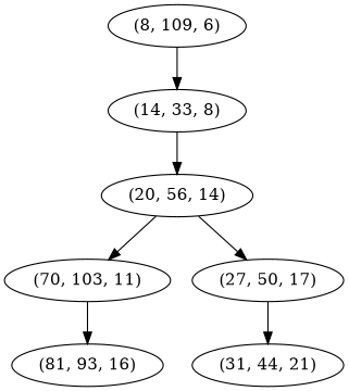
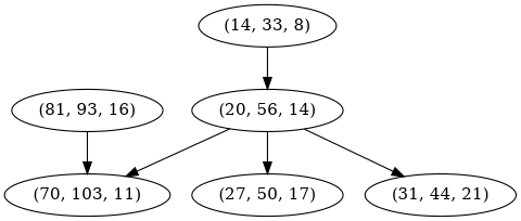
  digraph {
    n1 [label="(14, 33, 8)"]
-   "(8, 109, 6)"
    "(20, 56, 14)"
    "(70, 103, 11)"
    "(81, 93, 16)"
    "(27, 50, 17)"
    "(31, 44, 21)"
    n1 -> "(20, 56, 14)"
-   "(8, 109, 6)" -> n1
    "(20, 56, 14)" -> "(70, 103, 11)"
    "(20, 56, 14)" -> "(27, 50, 17)"
-   "(70, 103, 11)" -> "(81, 93, 16)"
-   "(27, 50, 17)" -> "(31, 44, 21)"
+   "(81, 93, 16)" -> "(70, 103, 11)"
+   "(20, 56, 14)" -> "(31, 44, 21)"
  }
